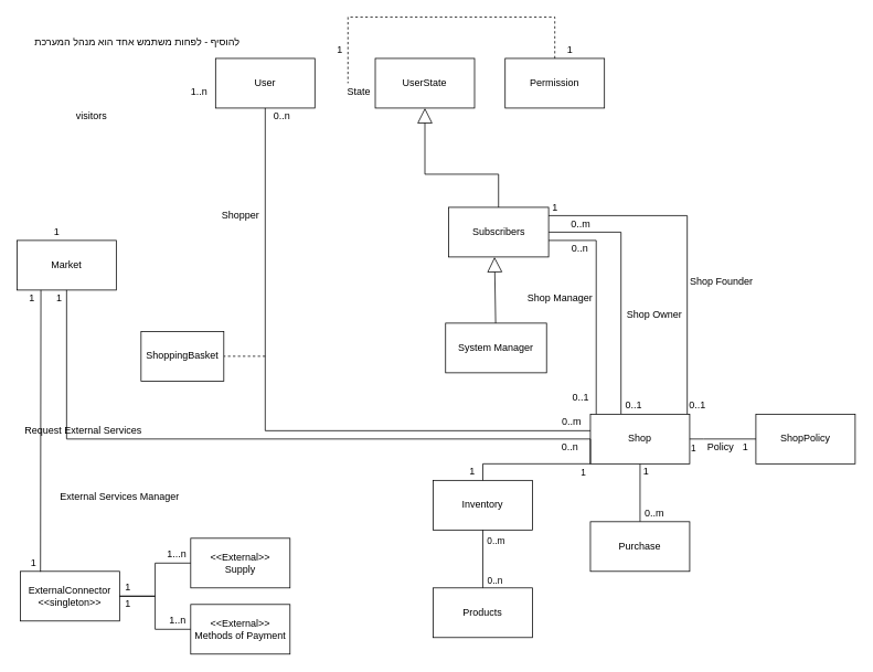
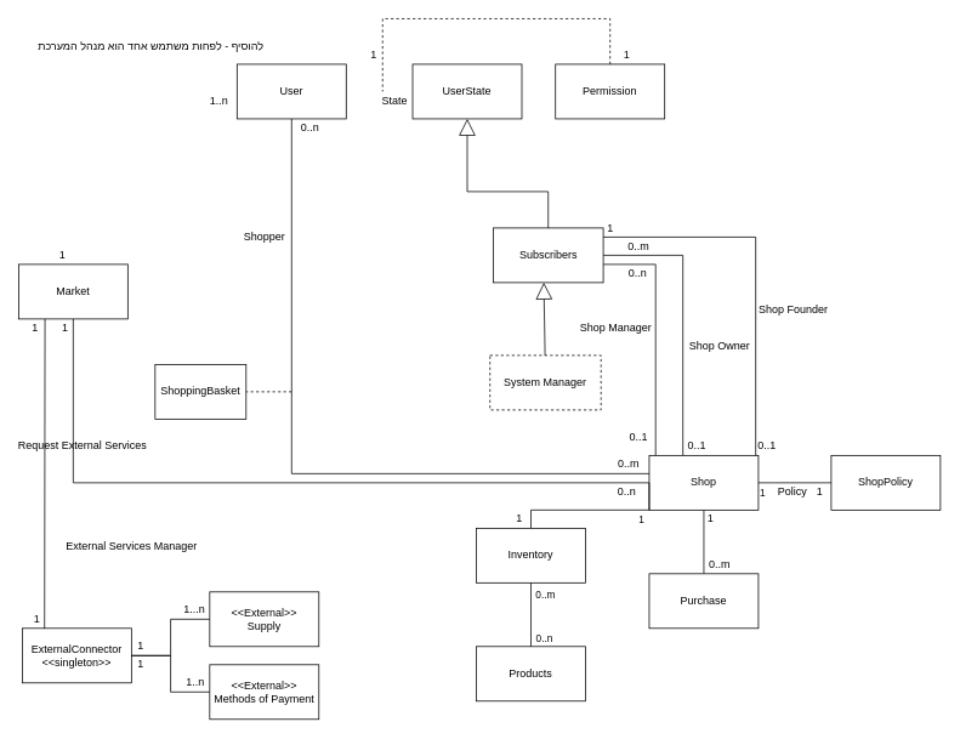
  <mxCell id="0" />
  <mxCell id="1" parent="0" />
  <mxCell id="2" value="ExternalConnector&lt;br&gt;&amp;lt;&amp;lt;singleton&amp;gt;&amp;gt;" style="rounded=0;whiteSpace=wrap;html=1;" parent="1" vertex="1"><mxGeometry x="24" y="690" width="120" height="60" as="geometry" /></mxCell>
  <mxCell id="3" value="&amp;lt;&amp;lt;External&amp;gt;&amp;gt;&lt;br&gt;Methods of Payment" style="rounded=0;whiteSpace=wrap;html=1;" parent="1" vertex="1"><mxGeometry x="230" y="730" width="120" height="60" as="geometry" /></mxCell>
  <mxCell id="4" value="&amp;lt;&amp;lt;External&amp;gt;&amp;gt;&lt;br&gt;Supply" style="whiteSpace=wrap;html=1;hachureGap=4;" parent="1" vertex="1"><mxGeometry x="230" y="650" width="120" height="60" as="geometry" /></mxCell>
  <mxCell id="5" value="" style="edgeStyle=orthogonalEdgeStyle;rounded=0;orthogonalLoop=1;jettySize=auto;html=1;exitX=1;exitY=0.5;exitDx=0;exitDy=0;entryX=0;entryY=0.5;entryDx=0;entryDy=0;endArrow=none;endFill=0;" parent="1" source="2" target="4" edge="1"><mxGeometry relative="1" as="geometry"><mxPoint x="3" y="750" as="sourcePoint" /><mxPoint x="-77" y="790" as="targetPoint" /></mxGeometry></mxCell>
  <mxCell id="6" value="User" style="rounded=0;whiteSpace=wrap;html=1;" parent="1" vertex="1"><mxGeometry x="260" y="70" width="120" height="60" as="geometry" /></mxCell>
  <mxCell id="7" value="" style="edgeStyle=orthogonalEdgeStyle;rounded=0;orthogonalLoop=1;jettySize=auto;html=1;startArrow=none;startFill=0;endArrow=none;endFill=0;" parent="1" source="8" target="10" edge="1"><mxGeometry relative="1" as="geometry"><Array as="points"><mxPoint x="750" y="280" /></Array></mxGeometry></mxCell>
  <mxCell id="8" value="Subscribers" style="rounded=0;whiteSpace=wrap;html=1;" parent="1" vertex="1"><mxGeometry x="541.5" y="250" width="121" height="60" as="geometry" /></mxCell>
  <mxCell id="9" style="edgeStyle=orthogonalEdgeStyle;rounded=0;orthogonalLoop=1;jettySize=auto;html=1;entryX=0.5;entryY=0;entryDx=0;entryDy=0;endArrow=none;endFill=0;" parent="1" source="10" target="21" edge="1"><mxGeometry relative="1" as="geometry" /></mxCell>
  <mxCell id="10" value="Shop" style="rounded=0;whiteSpace=wrap;html=1;" parent="1" vertex="1"><mxGeometry x="713" y="500" width="120" height="60" as="geometry" /></mxCell>
  <mxCell id="11" style="edgeStyle=orthogonalEdgeStyle;rounded=0;orthogonalLoop=1;jettySize=auto;html=1;dashed=1;endArrow=none;endFill=0;" parent="1" edge="1"><mxGeometry relative="1" as="geometry"><mxPoint y="430" as="sourcePoint" x="320" /><mxPoint x="270" y="430" as="targetPoint" /></mxGeometry></mxCell>
  <mxCell id="12" value="ShopPolicy" style="rounded=0;whiteSpace=wrap;html=1;" parent="1" vertex="1"><mxGeometry x="913" y="500" width="120" height="60" as="geometry" /></mxCell>
  <mxCell id="13" value="1" style="endArrow=none;html=1;endSize=12;startArrow=none;startSize=14;startFill=0;edgeStyle=orthogonalEdgeStyle;align=left;verticalAlign=bottom;rounded=0;exitX=1;exitY=0.5;exitDx=0;exitDy=0;entryX=0;entryY=0.5;entryDx=0;entryDy=0;endFill=0;" parent="1" source="10" target="12" edge="1"><mxGeometry x="-1" y="-20" relative="1" as="geometry"><mxPoint x="833" y="530" as="sourcePoint" /><mxPoint x="783" y="510" as="targetPoint" /><mxPoint as="offset" /><Array as="points"><mxPoint x="850" y="530" /><mxPoint x="850" y="530" /></Array></mxGeometry></mxCell>
  <mxCell id="14" value="ShoppingBasket" style="rounded=0;whiteSpace=wrap;html=1;" parent="1" vertex="1"><mxGeometry x="170" y="400" width="100" height="60" as="geometry" /></mxCell>
  <mxCell id="15" value="Products" style="rounded=0;whiteSpace=wrap;html=1;" parent="1" vertex="1"><mxGeometry x="523" y="710" width="120" height="60" as="geometry" /></mxCell>
  <mxCell id="16" value="Inventory" style="rounded=0;whiteSpace=wrap;html=1;" parent="1" vertex="1"><mxGeometry x="523" y="580" width="120" height="60" as="geometry" /></mxCell>
  <mxCell id="17" value="1" style="endArrow=none;html=1;startArrow=none;startFill=0;edgeStyle=orthogonalEdgeStyle;align=left;verticalAlign=bottom;rounded=0;exitX=0;exitY=0.5;exitDx=0;exitDy=0;entryX=0.5;entryY=0;entryDx=0;entryDy=0;endFill=0;" parent="1" source="10" target="16" edge="1"><mxGeometry x="-0.522" y="20" relative="1" as="geometry"><mxPoint x="843" y="540" as="sourcePoint" /><mxPoint x="923" y="540" as="targetPoint" /><mxPoint as="offset" /><Array as="points"><mxPoint x="713" y="560" /><mxPoint x="583" y="560" /></Array></mxGeometry></mxCell>
  <mxCell id="18" value="" style="endArrow=none;html=1;endSize=12;startArrow=none;startSize=14;startFill=0;edgeStyle=orthogonalEdgeStyle;rounded=0;exitX=0.5;exitY=1;exitDx=0;exitDy=0;entryX=0.5;entryY=0;entryDx=0;entryDy=0;endFill=0;" parent="1" source="16" target="15" edge="1"><mxGeometry relative="1" as="geometry"><mxPoint x="703" y="700" as="sourcePoint" /><mxPoint x="863" y="700" as="targetPoint" /></mxGeometry></mxCell>
  <mxCell id="19" value="0..n" style="edgeLabel;resizable=0;html=1;align=left;verticalAlign=top;" parent="18" connectable="0" vertex="1"><mxGeometry x="-1" relative="1" as="geometry"><mxPoint x="4" y="48" as="offset" /></mxGeometry></mxCell>
  <mxCell id="20" value="0..m" style="edgeLabel;resizable=0;html=1;align=right;verticalAlign=top;" parent="18" connectable="0" vertex="1"><mxGeometry x="1" relative="1" as="geometry"><mxPoint x="27" y="-70" as="offset" /></mxGeometry></mxCell>
  <mxCell id="21" value="Purchase" style="rounded=0;whiteSpace=wrap;html=1;" parent="1" vertex="1"><mxGeometry x="713" y="630" width="120" height="60" as="geometry" /></mxCell>
  <mxCell id="22" value="" style="endArrow=block;endSize=16;endFill=0;html=1;rounded=0;" parent="1" source="8" target="33" edge="1"><mxGeometry width="160" relative="1" as="geometry"><mxPoint x="730" y="350" as="sourcePoint" /><mxPoint x="890" y="350" as="targetPoint" /><Array as="points"><mxPoint x="602" y="210" /><mxPoint x="513" y="210" /></Array></mxGeometry></mxCell>
- <mxCell id="23" value="System Manager" style="rounded=0;whiteSpace=wrap;html=1;" parent="1" vertex="1"><mxGeometry x="538" y="390" width="122" height="60" as="geometry" /></mxCell>
+ <mxCell id="23" value="System Manager" style="rounded=0;whiteSpace=wrap;html=1;dashed=1;" parent="1" vertex="1"><mxGeometry x="538" y="390" width="122" height="60" as="geometry" /></mxCell>
  <mxCell id="24" value="" style="endArrow=none;endFill=0;html=1;edgeStyle=orthogonalEdgeStyle;align=left;verticalAlign=top;rounded=0;" parent="1" source="6" target="10" edge="1"><mxGeometry x="-1" relative="1" as="geometry"><mxPoint x="540" y="270" as="sourcePoint" /><mxPoint x="700" y="270" as="targetPoint" /><Array as="points"><mxPoint y="520" x="320" /></Array></mxGeometry></mxCell>
  <mxCell id="25" value="Shopper" style="text;html=1;align=center;verticalAlign=middle;resizable=0;points=[];autosize=1;strokeColor=none;fillColor=none;" parent="1" vertex="1"><mxGeometry x="260" y="250" width="60" height="20" as="geometry" /></mxCell>
  <mxCell id="26" value="Shop Owner" style="text;html=1;align=center;verticalAlign=middle;resizable=0;points=[];autosize=1;strokeColor=none;fillColor=none;" parent="1" vertex="1"><mxGeometry x="750" y="370" width="80" height="20" as="geometry" /></mxCell>
  <mxCell id="27" value="" style="edgeStyle=orthogonalEdgeStyle;rounded=0;orthogonalLoop=1;jettySize=auto;html=1;startArrow=none;startFill=0;endArrow=none;endFill=0;" parent="1" source="8" target="10" edge="1"><mxGeometry relative="1" as="geometry"><mxPoint x="691" y="290.059" as="sourcePoint" /><mxPoint x="783.059" y="510" as="targetPoint" /><Array as="points"><mxPoint x="720" y="290" /></Array></mxGeometry></mxCell>
  <mxCell id="28" value="0..1" style="text;html=1;align=center;verticalAlign=middle;resizable=0;points=[];autosize=1;strokeColor=none;fillColor=none;" parent="1" vertex="1"><mxGeometry x="745" y="480" width="40" height="20" as="geometry" /></mxCell>
  <mxCell id="29" value="0..m" style="text;html=1;align=center;verticalAlign=middle;resizable=0;points=[];autosize=1;strokeColor=none;fillColor=none;" parent="1" vertex="1"><mxGeometry x="681" y="260" width="40" height="20" as="geometry" /></mxCell>
  <mxCell id="30" value="Shop Manager" style="text;html=1;align=center;verticalAlign=middle;resizable=0;points=[];autosize=1;strokeColor=none;fillColor=none;" parent="1" vertex="1"><mxGeometry x="631" y="350" width="90" height="20" as="geometry" /></mxCell>
  <mxCell id="31" value="0..1" style="text;html=1;align=center;verticalAlign=middle;resizable=0;points=[];autosize=1;strokeColor=none;fillColor=none;" parent="1" vertex="1"><mxGeometry x="681" y="470" width="40" height="20" as="geometry" /></mxCell>
  <mxCell id="32" value="0..n" style="text;html=1;align=center;verticalAlign=middle;resizable=0;points=[];autosize=1;strokeColor=none;fillColor=none;" parent="1" vertex="1"><mxGeometry x="680" y="290" width="40" height="20" as="geometry" /></mxCell>
  <mxCell id="33" value="UserState" style="rounded=0;whiteSpace=wrap;html=1;" parent="1" vertex="1"><mxGeometry x="453" y="70" width="120" height="60" as="geometry" /></mxCell>
  <mxCell id="34" value="1" style="text;html=1;align=center;verticalAlign=middle;resizable=0;points=[];autosize=1;strokeColor=none;fillColor=none;" parent="1" vertex="1"><mxGeometry x="560" y="560" width="20" height="20" as="geometry" /></mxCell>
  <mxCell id="35" value="1" style="text;html=1;align=center;verticalAlign=middle;resizable=0;points=[];autosize=1;strokeColor=none;fillColor=none;" parent="1" vertex="1"><mxGeometry x="890" y="530" width="20" height="20" as="geometry" /></mxCell>
  <mxCell id="36" value="Policy" style="text;html=1;align=center;verticalAlign=middle;resizable=0;points=[];autosize=1;strokeColor=none;fillColor=none;" parent="1" vertex="1"><mxGeometry x="845" y="530" width="50" height="20" as="geometry" /></mxCell>
  <mxCell id="37" value="0..m" style="text;html=1;align=center;verticalAlign=middle;resizable=0;points=[];autosize=1;strokeColor=none;fillColor=none;" parent="1" vertex="1"><mxGeometry x="770" y="610" width="40" height="20" as="geometry" /></mxCell>
  <mxCell id="38" value="1" style="text;html=1;align=center;verticalAlign=middle;resizable=0;points=[];autosize=1;strokeColor=none;fillColor=none;" parent="1" vertex="1"><mxGeometry x="770" y="560" width="20" height="20" as="geometry" /></mxCell>
  <mxCell id="39" value="" style="edgeStyle=orthogonalEdgeStyle;rounded=0;orthogonalLoop=1;jettySize=auto;html=1;endArrow=none;endFill=0;" parent="1" source="2" target="3" edge="1"><mxGeometry relative="1" as="geometry"><mxPoint x="150" y="730" as="sourcePoint" /><mxPoint x="240" y="690" as="targetPoint" /></mxGeometry></mxCell>
  <mxCell id="40" value="Market" style="whiteSpace=wrap;html=1;" parent="1" vertex="1"><mxGeometry x="20" y="290" width="120" height="60" as="geometry" /></mxCell>
  <mxCell id="41" value="" style="endArrow=block;endSize=16;endFill=0;html=1;rounded=0;" parent="1" source="23" edge="1"><mxGeometry width="160" relative="1" as="geometry"><mxPoint x="594.857" y="390" as="sourcePoint" /><mxPoint x="597.143" y="310" as="targetPoint" /></mxGeometry></mxCell>
  <mxCell id="42" value="" style="endArrow=none;html=1;rounded=0;exitX=0.5;exitY=1;exitDx=0;exitDy=0;" parent="1" source="40" target="10" edge="1"><mxGeometry width="50" height="50" relative="1" as="geometry"><mxPoint x="141.571" y="350" as="sourcePoint" /><mxPoint x="786" y="530" as="targetPoint" /><Array as="points"><mxPoint x="80" y="530" /></Array></mxGeometry></mxCell>
  <mxCell id="43" value="0..n" style="text;html=1;align=center;verticalAlign=middle;resizable=0;points=[];autosize=1;strokeColor=none;fillColor=none;" parent="1" vertex="1"><mxGeometry y="130" width="40" height="20" as="geometry" x="320" /></mxCell>
  <mxCell id="44" value="0..m" style="text;html=1;align=center;verticalAlign=middle;resizable=0;points=[];autosize=1;strokeColor=none;fillColor=none;" parent="1" vertex="1"><mxGeometry x="670" y="500" width="40" height="20" as="geometry" /></mxCell>
  <mxCell id="45" value="1" style="text;html=1;align=center;verticalAlign=middle;resizable=0;points=[];autosize=1;strokeColor=none;fillColor=none;" parent="1" vertex="1"><mxGeometry x="58" y="270" width="20" height="20" as="geometry" /></mxCell>
  <mxCell id="46" value="1..n" style="text;html=1;align=center;verticalAlign=middle;resizable=0;points=[];autosize=1;strokeColor=none;fillColor=none;" parent="1" vertex="1"><mxGeometry x="220" y="100" width="40" height="20" as="geometry" /></mxCell>
  <mxCell id="47" value="להוסיף - לפחות משתמש אחד הוא מנהל המערכת" style="text;html=1;align=center;verticalAlign=middle;resizable=0;points=[];autosize=1;strokeColor=none;fillColor=none;" parent="1" vertex="1"><mxGeometry x="40" y="40" width="250" height="20" as="geometry" /></mxCell>
  <mxCell id="48" value="1" style="text;html=1;align=center;verticalAlign=middle;resizable=0;points=[];autosize=1;strokeColor=none;fillColor=none;" parent="1" vertex="1"><mxGeometry x="61" y="350" width="20" height="20" as="geometry" /></mxCell>
  <mxCell id="49" value="0..n" style="text;html=1;align=center;verticalAlign=middle;resizable=0;points=[];autosize=1;strokeColor=none;fillColor=none;" parent="1" vertex="1"><mxGeometry x="668" y="530" width="40" height="20" as="geometry" /></mxCell>
- <mxCell id="50" value="Request External Services" style="text;html=1;align=center;verticalAlign=middle;resizable=0;points=[];autosize=1;strokeColor=none;fillColor=none;" parent="1" vertex="1"><mxGeometry x="20" y="510" width="160" height="20" as="geometry" /></mxCell>
+ <mxCell id="50" value="Request External Services" style="text;html=1;align=center;verticalAlign=middle;resizable=0;points=[];autosize=1;strokeColor=none;fillColor=none;" parent="1" vertex="1"><mxGeometry x="10" y="480" width="160" height="20" as="geometry" /></mxCell>
  <mxCell id="51" value="" style="endArrow=none;endFill=0;endSize=12;html=1;rounded=0;entryX=0.662;entryY=0.008;entryDx=0;entryDy=0;entryPerimeter=0;" parent="1" edge="1"><mxGeometry width="160" relative="1" as="geometry"><mxPoint x="48.955" y="350" as="sourcePoint" /><mxPoint x="48.44" y="690.48" as="targetPoint" /></mxGeometry></mxCell>
  <mxCell id="52" value="External Services Manager" style="text;html=1;align=center;verticalAlign=middle;resizable=0;points=[];autosize=1;strokeColor=none;fillColor=none;" parent="1" vertex="1"><mxGeometry x="64" y="590" width="160" height="20" as="geometry" /></mxCell>
  <mxCell id="53" value="1" style="text;html=1;align=center;verticalAlign=middle;resizable=0;points=[];autosize=1;strokeColor=none;fillColor=none;" parent="1" vertex="1"><mxGeometry x="30" y="670" width="20" height="20" as="geometry" /></mxCell>
  <mxCell id="54" value="1" style="text;html=1;align=center;verticalAlign=middle;resizable=0;points=[];autosize=1;strokeColor=none;fillColor=none;" parent="1" vertex="1"><mxGeometry x="28" y="350" width="20" height="20" as="geometry" /></mxCell>
  <mxCell id="55" value="State" style="text;html=1;align=center;verticalAlign=middle;resizable=0;points=[];autosize=1;strokeColor=none;fillColor=none;" parent="1" vertex="1"><mxGeometry x="413" y="100" width="40" height="20" as="geometry" /></mxCell>
  <mxCell id="56" value="1" style="text;html=1;align=center;verticalAlign=middle;resizable=0;points=[];autosize=1;strokeColor=none;fillColor=none;" parent="1" vertex="1"><mxGeometry x="144" y="700" width="20" height="20" as="geometry" /></mxCell>
  <mxCell id="57" value="1" style="text;html=1;align=center;verticalAlign=middle;resizable=0;points=[];autosize=1;strokeColor=none;fillColor=none;" parent="1" vertex="1"><mxGeometry x="144" y="720" width="20" height="20" as="geometry" /></mxCell>
  <mxCell id="58" value="1...n" style="text;html=1;align=center;verticalAlign=middle;resizable=0;points=[];autosize=1;strokeColor=none;fillColor=none;" parent="1" vertex="1"><mxGeometry x="193" y="660" width="40" height="20" as="geometry" /></mxCell>
  <mxCell id="59" value="1..n" style="text;html=1;align=center;verticalAlign=middle;resizable=0;points=[];autosize=1;strokeColor=none;fillColor=none;" parent="1" vertex="1"><mxGeometry x="194" y="740" width="40" height="20" as="geometry" /></mxCell>
  <mxCell id="60" value="" style="edgeStyle=orthogonalEdgeStyle;rounded=0;orthogonalLoop=1;jettySize=auto;html=1;startArrow=none;startFill=0;endArrow=none;endFill=0;" parent="1" source="8" target="10" edge="1"><mxGeometry relative="1" as="geometry"><mxPoint x="672.5" y="290" as="sourcePoint" /><mxPoint x="760" y="510" as="targetPoint" /><Array as="points"><mxPoint x="830" y="260" /></Array></mxGeometry></mxCell>
  <mxCell id="61" value="Shop Founder" style="text;html=1;align=center;verticalAlign=middle;resizable=0;points=[];autosize=1;strokeColor=none;fillColor=none;" parent="1" vertex="1"><mxGeometry x="826" y="330" width="90" height="20" as="geometry" /></mxCell>
  <mxCell id="62" value="1" style="text;html=1;align=center;verticalAlign=middle;resizable=0;points=[];autosize=1;strokeColor=none;fillColor=none;" parent="1" vertex="1"><mxGeometry x="660" y="240" width="20" height="20" as="geometry" /></mxCell>
  <mxCell id="63" value="0..1" style="text;html=1;align=center;verticalAlign=middle;resizable=0;points=[];autosize=1;strokeColor=none;fillColor=none;" parent="1" vertex="1"><mxGeometry x="822" y="480" width="40" height="20" as="geometry" /></mxCell>
- <mxCell id="64" value="visitors" style="text;html=1;align=center;verticalAlign=middle;resizable=0;points=[];autosize=1;strokeColor=none;fillColor=none;" parent="1" vertex="1"><mxGeometry x="85" y="130" width="50" height="20" as="geometry" /></mxCell>
  <mxCell id="65" value="" style="endArrow=none;html=1;rounded=0;exitX=0.5;exitY=0;exitDx=0;exitDy=0;dashed=1;" edge="1" parent="1" source="66"><mxGeometry width="50" height="50" relative="1" as="geometry"><mxPoint x="760" y="70" as="sourcePoint" /><mxPoint x="420" y="100" as="targetPoint" /><Array as="points"><mxPoint x="670" y="20" /><mxPoint x="420" y="20" /></Array></mxGeometry></mxCell>
  <mxCell id="66" value="Permission" style="rounded=0;whiteSpace=wrap;html=1;" vertex="1" parent="1"><mxGeometry x="610" y="70" width="120" height="60" as="geometry" /></mxCell>
  <mxCell id="67" value="1" style="text;html=1;align=center;verticalAlign=middle;resizable=0;points=[];autosize=1;strokeColor=none;fillColor=none;" vertex="1" parent="1"><mxGeometry x="678" y="50" width="20" height="20" as="geometry" /></mxCell>
  <mxCell id="68" value="1" style="text;html=1;align=center;verticalAlign=middle;resizable=0;points=[];autosize=1;strokeColor=none;fillColor=none;" vertex="1" parent="1"><mxGeometry x="400" y="50" width="20" height="20" as="geometry" /></mxCell>
